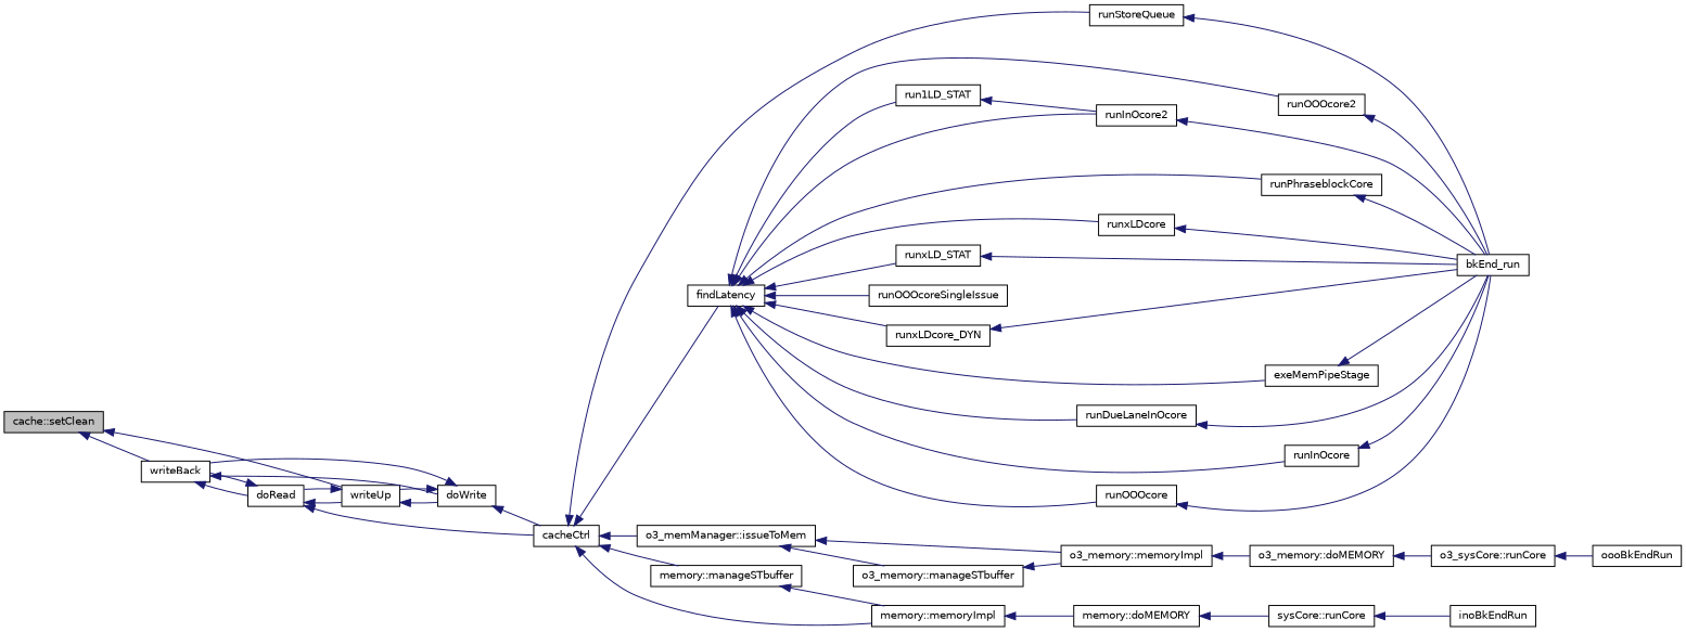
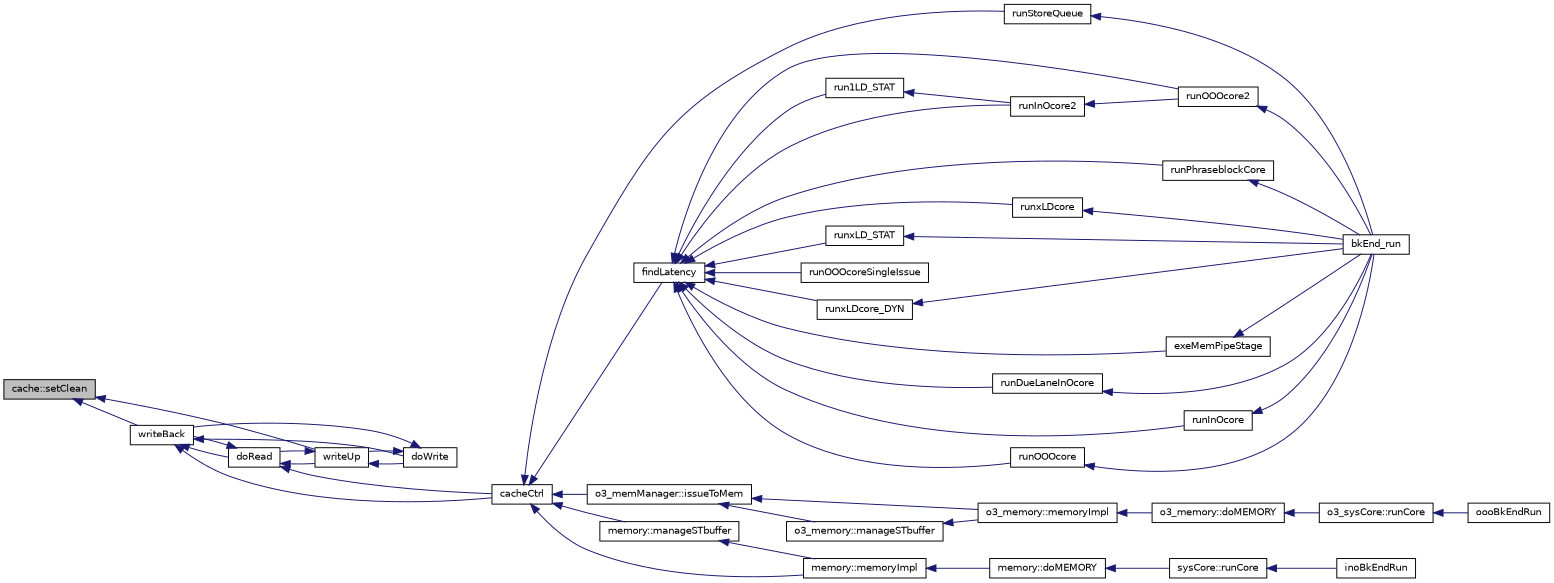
  digraph {
    rankdir=LR
    node [color=black fillcolor=white fontname=Helvetica fontsize=10 shape=record style=filled]
    edge [color=midnightblue dir=back fontname=Helvetica fontsize=10 labelfontname=Helvetica labelfontsize=10 style=solid]
    n1 [fillcolor=grey75 fontcolor=black height=0.2 label="cache::setClean" width=0.4]
    n2 [height=0.2 label=writeBack width=0.4]
    n3 [height=0.2 label=writeUp width=0.4]
    n4 [height=0.2 label=doRead width=0.4]
    n5 [height=0.2 label=doWrite width=0.4]
    n6 [height=0.2 label=cacheCtrl width=0.4]
    n7 [height=0.2 label=findLatency width=0.4]
    n8 [height=0.2 label="o3_memManager::issueToMem" width=0.4]
    n9 [height=0.2 label="memory::manageSTbuffer" width=0.4]
    n10 [height=0.2 label="memory::memoryImpl" width=0.4]
    n11 [height=0.2 label=runStoreQueue width=0.4]
    n12 [height=0.2 label=exeMemPipeStage width=0.4]
    n13 [height=0.2 label=run1LD_STAT width=0.4]
    n14 [height=0.2 label=runDueLaneInOcore width=0.4]
    n15 [height=0.2 label=runInOcore width=0.4]
    n16 [height=0.2 label=runInOcore2 width=0.4]
    n17 [height=0.2 label=runOOOcore width=0.4]
    n18 [height=0.2 label=runOOOcore2 width=0.4]
    n19 [height=0.2 label=runOOOcoreSingleIssue width=0.4]
    n20 [height=0.2 label=runPhraseblockCore width=0.4]
    n21 [height=0.2 label=runxLDcore width=0.4]
    n22 [height=0.2 label=runxLD_STAT width=0.4]
    n23 [height=0.2 label=runxLDcore_DYN width=0.4]
    n24 [height=0.2 label="o3_memory::manageSTbuffer" width=0.4]
    n25 [height=0.2 label="o3_memory::memoryImpl" width=0.4]
    n26 [height=0.2 label="memory::doMEMORY" width=0.4]
    n27 [height=0.2 label=bkEnd_run width=0.4]
    n28 [height=0.2 label="o3_memory::doMEMORY" width=0.4]
    n29 [height=0.2 label="o3_sysCore::runCore" width=0.4]
    n30 [height=0.2 label=oooBkEndRun width=0.4]
    n31 [height=0.2 label="sysCore::runCore" width=0.4]
    n32 [height=0.2 label=inoBkEndRun width=0.4]
    n1 -> n2
    n1 -> n3
    n2 -> n4
    n2 -> n5
    n3 -> n4
    n3 -> n5
    n4 -> n2
    n4 -> n3
    n4 -> n6
    n5 -> n2
    n5 -> n3
-   n5 -> n6
+   n2 -> n6
    n6 -> n7
    n6 -> n8
    n6 -> n9
    n6 -> n10
    n6 -> n11
    n7 -> n12
    n7 -> n13
    n7 -> n14
    n7 -> n15
    n7 -> n16
    n7 -> n17
    n7 -> n18
    n7 -> n19
    n7 -> n20
    n7 -> n21
    n7 -> n22
    n7 -> n23
    n8 -> n24
    n8 -> n25
    n9 -> n10
    n10 -> n26
    n11 -> n27
    n12 -> n27
    n13 -> n16
    n14 -> n27
    n15 -> n27
-   n16 -> n27
+   n16 -> n18
    n17 -> n27
    n18 -> n27
    n20 -> n27
    n21 -> n27
    n22 -> n27
    n23 -> n27
    n24 -> n25
    n25 -> n28
    n26 -> n31
    n28 -> n29
    n29 -> n30
    n31 -> n32
  }
